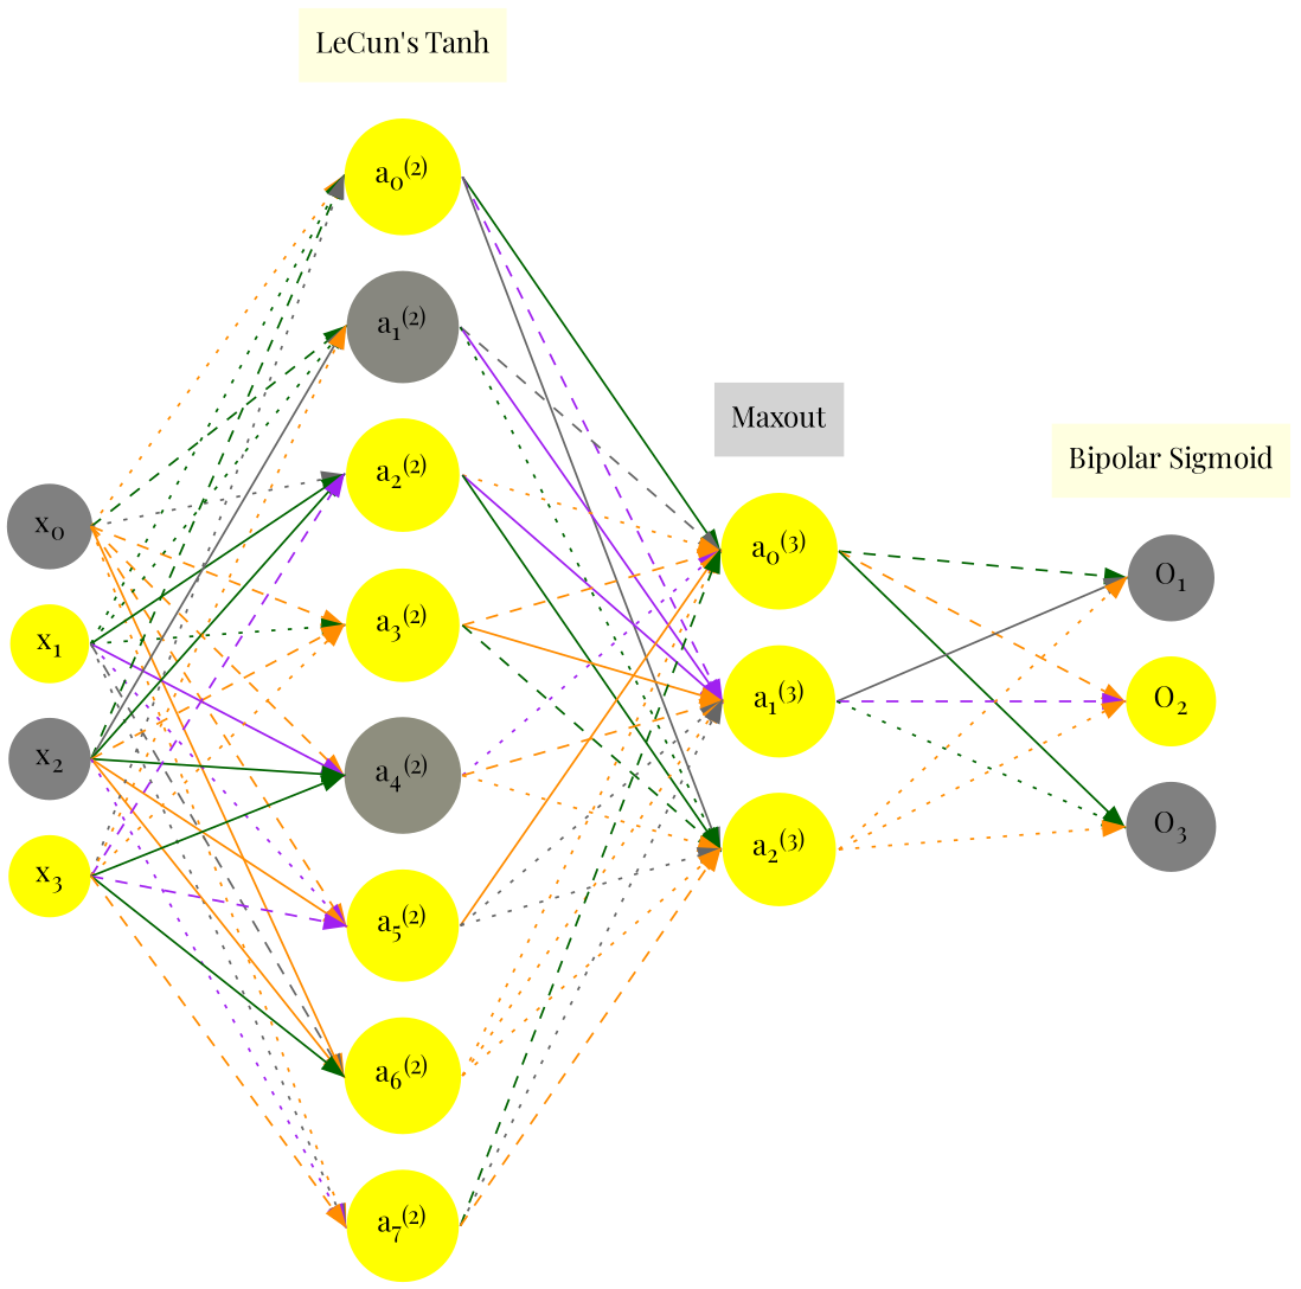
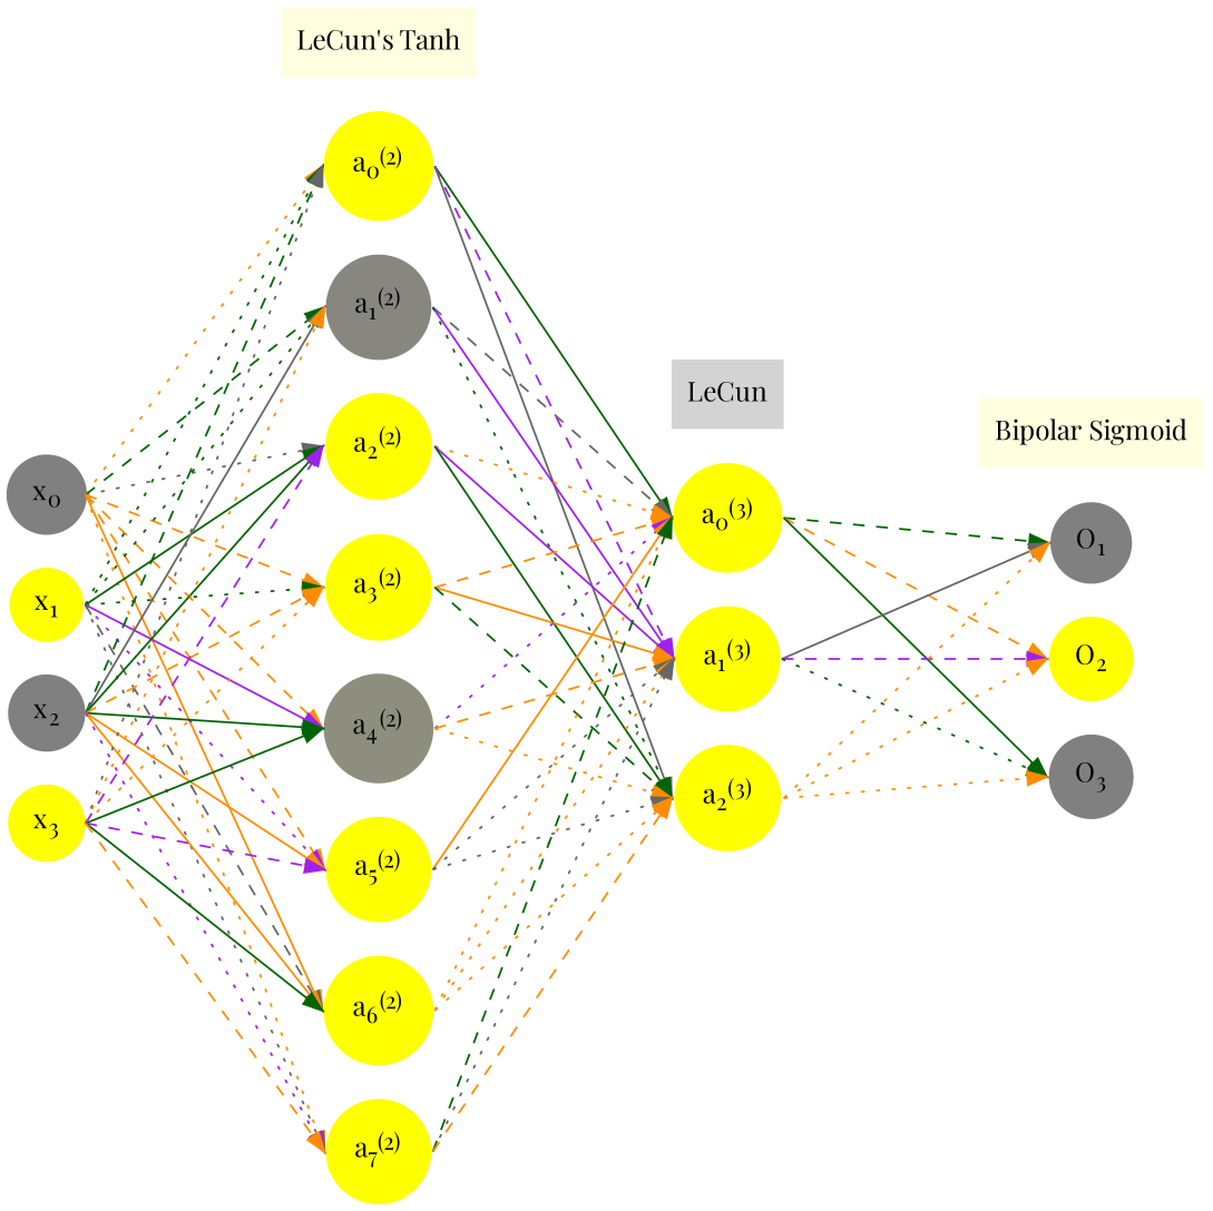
  digraph {
    rankdir=LR
    ranksep=1.4
    splines=false
    fontname="Playfair Display"
    node [color="0.1667, 0.0, 0.5" fillcolor="0.1667, 0.0, 0.5" shape=circle style=filled fontname="Playfair Display"]
    edge [headport=w style=dotted tailport=e fontname="Playfair Display" color=darkorange]
    n1 [label=<x<sub>0</sub>>]
    n2 [color="0.1667, 1.0, 1.0" fillcolor="0.1667, 1.0, 1.0" label=<x<sub>1</sub>>]
    n3 [label=<x<sub>2</sub>>]
    n4 [color="0.1667, 1.0, 1.0" fillcolor="0.1667, 1.0, 1.0" label=<x<sub>3</sub>>]
    n5 [color="0.1667, 1.044730, 1.022365" fillcolor="0.1667, 1.044730, 1.022365" label=<a<sub>0</sub><sup>(2)</sup>>]
    n6 [color="0.1667, 0.055459, 0.527729" fillcolor="0.1667, 0.055459, 0.527729" label=<a<sub>1</sub><sup>(2)</sup>>]
    n7 [color="0.1667, 1.159502, 1.079751" fillcolor="0.1667, 1.159502, 1.079751" label=<a<sub>2</sub><sup>(2)</sup>>]
    n8 [color="0.1667, 1.364217, 1.182108" fillcolor="0.1667, 1.364217, 1.182108" label=<a<sub>3</sub><sup>(2)</sup>>]
    n9 [color="0.1667, 0.110493, 0.555247" fillcolor="0.1667, 0.110493, 0.555247" label=<a<sub>4</sub><sup>(2)</sup>>]
    n10 [color="0.1667, 1.138501, 1.069251" fillcolor="0.1667, 1.138501, 1.069251" label=<a<sub>5</sub><sup>(2)</sup>>]
    n11 [color="0.1667, 1.629602, 1.314801" fillcolor="0.1667, 1.629602, 1.314801" label=<a<sub>6</sub><sup>(2)</sup>>]
    n12 [color="0.1667, 1.329195, 1.164598" fillcolor="0.1667, 1.329195, 1.164598" label=<a<sub>7</sub><sup>(2)</sup>>]
    n13 [color="0.1667, 1.047535, 1.023767" fillcolor="0.1667, 1.047535, 1.023767" label=<a<sub>0</sub><sup>(3)</sup>>]
    n14 [color="0.1667, 1.047535, 1.023767" fillcolor="0.1667, 1.047535, 1.023767" label=<a<sub>1</sub><sup>(3)</sup>>]
    n15 [color="0.1667, 1.047535, 1.023767" fillcolor="0.1667, 1.047535, 1.023767" label=<a<sub>2</sub><sup>(3)</sup>>]
    n16 [label=<O<sub>1</sub>>]
    n17 [color="0.1667, 1.0, 1.0" fillcolor="0.1667, 1.0, 1.0" label=<O<sub>2</sub>>]
    n18 [label=<O<sub>3</sub>>]
    n19 [label="LeCun's Tanh" shape=plaintext fillcolor=lightyellow color=""]
-   n20 [label=Maxout shape=plaintext fillcolor=lightgrey color=""]
+   n20 [label=LeCun shape=plaintext fillcolor=lightgrey color=""]
    n21 [label="Bipolar Sigmoid" shape=plaintext fillcolor=lightyellow color=""]
    subgraph sub_1 {
      n1
    }
    subgraph sub_2 {
      n2
    }
    subgraph sub_3 {
      n3
    }
    subgraph sub_4 {
      n4
    }
    subgraph sub_5 {
      n5
    }
    subgraph sub_6 {
      n6
    }
    subgraph sub_7 {
      n7
    }
    subgraph sub_8 {
      n8
    }
    subgraph sub_9 {
      n9
    }
    subgraph sub_10 {
      n10
    }
    subgraph sub_11 {
      n11
    }
    subgraph sub_12 {
      n12
    }
    subgraph sub_13 {
      n13
    }
    subgraph sub_14 {
      n14
    }
    subgraph sub_15 {
      n15
    }
    subgraph sub_16 {
      n16
    }
    subgraph sub_17 {
      n17
    }
    subgraph sub_18 {
      n18
    }
    subgraph sub_19 {
      rank=same
      n1
      n2
      n3
      n4
    }
    subgraph sub_20 {
      rank=same
      n5
      n6
      n7
      n8
      n9
      n10
      n11
      n12
    }
    subgraph sub_21 {
      rank=same
      n13
      n14
      n15
    }
    subgraph sub_22 {
      rank=same
      n16
      n17
      n18
    }
    subgraph sub_23 {
      rank=same
      n5
      n19
    }
    subgraph sub_24 {
      rank=same
      n13
      n20
    }
    subgraph sub_25 {
      rank=same
      n16
      n21
    }
    n1 -> n2 [style=invis color=""]
    n1 -> n5
    n1 -> n6 [style=dashed color=darkgreen]
    n1 -> n7 [color=gray40]
    n1 -> n8 [style=dashed]
    n1 -> n9 [style=dashed]
    n1 -> n10 [style=dashed]
    n1 -> n11 [style=solid]
    n1 -> n12
    n2 -> n3 [style=invis color=""]
    n2 -> n5 [color=darkgreen]
    n2 -> n6 [color=darkgreen]
    n2 -> n7 [style=solid color=darkgreen]
    n2 -> n8 [color=darkgreen]
    n2 -> n9 [style=solid color=purple]
    n2 -> n10 [color=purple]
    n2 -> n11 [style=dashed color=gray40]
    n2 -> n12 [color=gray40]
    n3 -> n4 [style=invis color=""]
    n3 -> n5 [style=dashed color=darkgreen]
    n3 -> n6 [style=solid color=gray40]
    n3 -> n7 [style=solid color=darkgreen]
    n3 -> n8 [style=dashed]
    n3 -> n9 [style=solid color=darkgreen]
    n3 -> n10 [style=solid]
    n3 -> n11 [style=solid]
    n3 -> n12 [color=purple]
    n4 -> n5 [color=gray40]
    n4 -> n6
    n4 -> n7 [style=dashed color=purple]
    n4 -> n8
    n4 -> n9 [style=solid color=darkgreen]
    n4 -> n10 [style=dashed color=purple]
    n4 -> n11 [style=solid color=darkgreen]
    n4 -> n12 [style=dashed]
    n5 -> n6 [style=invis color=""]
    n5 -> n13 [style=solid color=darkgreen]
    n5 -> n14 [style=dashed color=purple]
    n5 -> n15 [style=solid color=gray40]
    n6 -> n7 [style=invis color=""]
    n6 -> n13 [style=dashed color=gray40]
    n6 -> n14 [style=solid color=purple]
    n6 -> n15 [color=darkgreen]
    n7 -> n8 [style=invis color=""]
    n7 -> n13
    n7 -> n14 [style=solid color=purple]
    n7 -> n15 [style=solid color=darkgreen]
    n8 -> n9 [style=invis color=""]
    n8 -> n13 [style=dashed]
    n8 -> n14 [style=solid]
    n8 -> n15 [style=dashed color=darkgreen]
    n9 -> n10 [style=invis color=""]
    n9 -> n13 [color=purple]
    n9 -> n14 [style=dashed]
    n9 -> n15
    n10 -> n11 [style=invis color=""]
    n10 -> n13 [style=solid]
    n10 -> n14 [color=gray40]
    n10 -> n15 [color=gray40]
    n11 -> n12 [style=invis color=""]
    n11 -> n13
    n11 -> n14
    n11 -> n15
    n12 -> n13 [style=dashed color=darkgreen]
    n12 -> n14 [color=gray40]
    n12 -> n15 [style=dashed]
    n13 -> n14 [style=invis color=""]
    n13 -> n16 [style=dashed color=darkgreen]
    n13 -> n17 [style=dashed]
    n13 -> n18 [style=solid color=darkgreen]
    n14 -> n15 [style=invis color=""]
    n14 -> n16 [style=solid color=gray40]
    n14 -> n17 [style=dashed color=purple]
    n14 -> n18 [color=darkgreen]
    n15 -> n16
    n15 -> n17
    n15 -> n18
    n16 -> n17 [style=invis color=""]
    n17 -> n18 [style=invis color=""]
    n19 -> n5 [style=invis color=""]
    n20 -> n13 [style=invis color=""]
    n21 -> n16 [style=invis color=""]
  }
